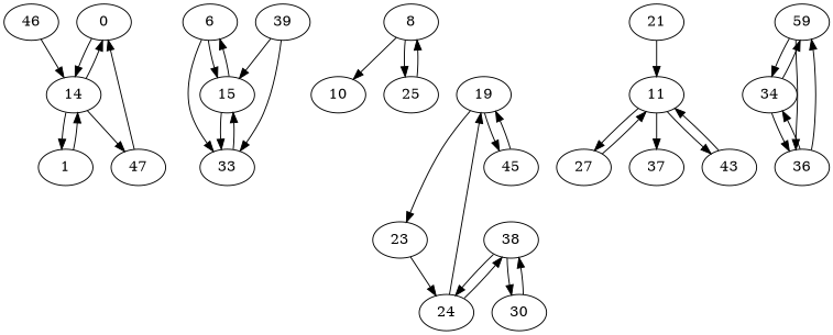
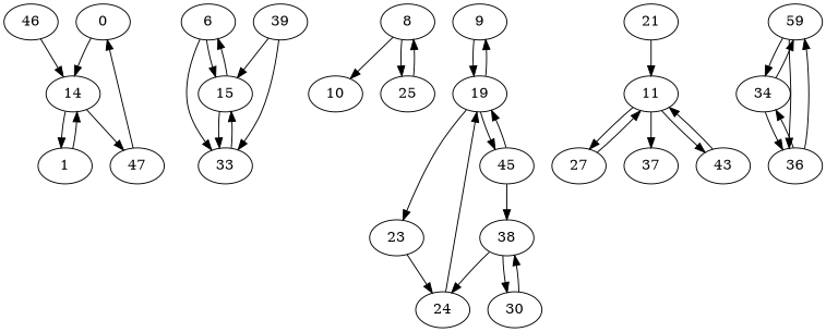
  digraph {
    0
    14
    1
    47
    6
    15
    33
    39
    8
    10
    25
+   9
    19
    23
    45
    24
    11
    27
    37
    43
    21
    46
    38
    30
    n25 [label=59]
    34
    36
    0 -> 14
-   14 -> 0
    14 -> 1
    14 -> 47
    1 -> 14
    47 -> 0
    6 -> 15
    6 -> 33
    15 -> 6
    15 -> 33
    33 -> 15
    39 -> 15
    39 -> 33
    8 -> 10
    8 -> 25
    25 -> 8
+   9 -> 19
+   19 -> 9
    19 -> 23
    19 -> 45
    23 -> 24
    45 -> 19
    24 -> 19
-   24 -> 38
+   45 -> 38
    11 -> 27
    11 -> 37
    11 -> 43
    27 -> 11
    43 -> 11
    21 -> 11
    46 -> 14
    38 -> 24
    38 -> 30
    30 -> 38
    n25 -> 34
    n25 -> 36
    34 -> n25
    34 -> 36
    36 -> n25
    36 -> 34
  }
